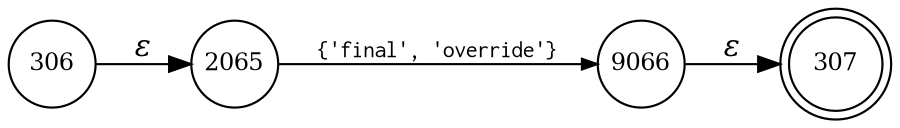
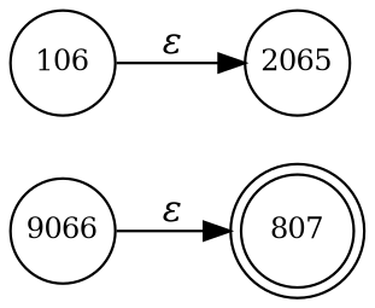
  digraph {
    rankdir=LR
    node [fixedsize=true fontsize=11 shape=circle peripheries=1]
    edge [fontname="Times-Italic"]
-   n1 [label=307 shape=doublecircle width=.6 peripheries=""]
+   n1 [label=807 shape=doublecircle width=.6 peripheries=""]
    n2 [label=2065 width=.55]
    n3 [label=9066 width=.55]
-   n4 [label=306 width=.55]
-   n2 -> n3 [arrowhead=normal arrowsize=.7 fontname=Courier fontsize=11 label="{'final', 'override'}"]
+   n4 [label=106 width=.55]
    n3 -> n1 [label="&epsilon;"]
    n4 -> n2 [label="&epsilon;"]
  }
